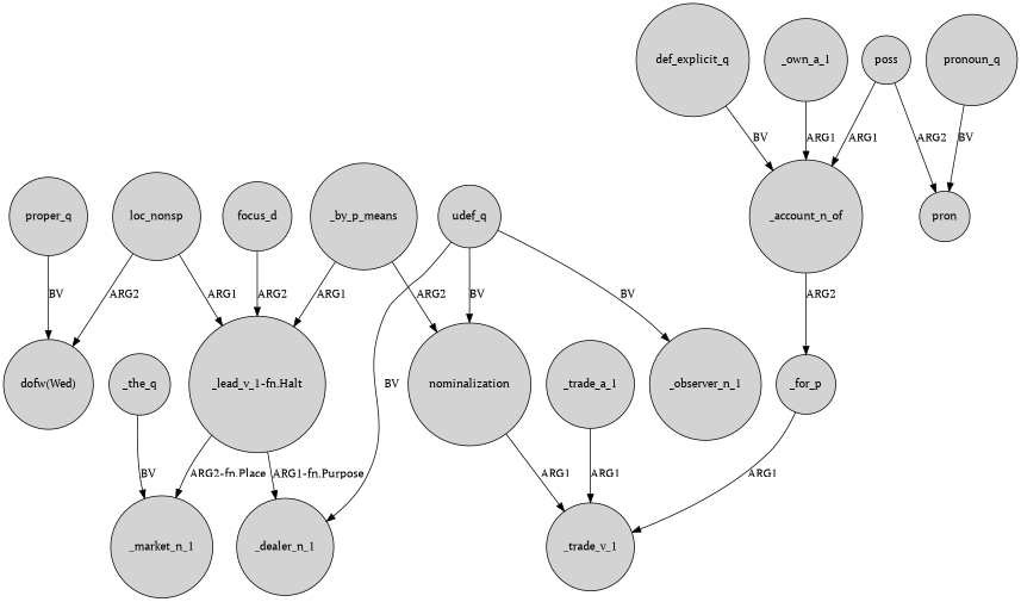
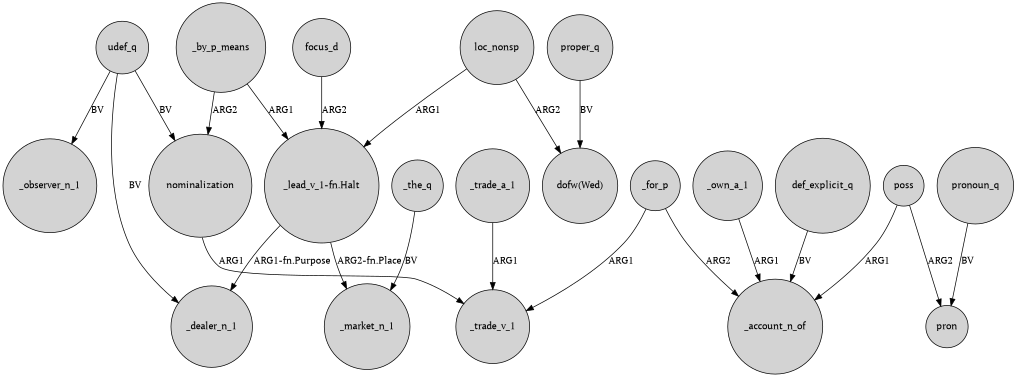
  digraph {
    fontname="PT Serif"
    node [fontname="PT Serif" shape=circle style=filled]
    edge [fontname="PT Serif"]
    loc_nonsp
    "dofw(Wed)"
    "_lead_v_1-fn.Halt"
    _dealer_n_1
    _market_n_1
    focus_d
    udef_q
    _observer_n_1
    nominalization
    _trade_v_1
    def_explicit_q
    _account_n_of
    _the_q
    pronoun_q
    pron
    poss
    _by_p_means
    proper_q
    n19 [label=_trade_a_1]
    _for_p
    _own_a_1
    loc_nonsp -> "dofw(Wed)" [label=ARG2]
    loc_nonsp -> "_lead_v_1-fn.Halt" [label=ARG1]
    "_lead_v_1-fn.Halt" -> _dealer_n_1 [label="ARG1-fn.Purpose"]
    "_lead_v_1-fn.Halt" -> _market_n_1 [label="ARG2-fn.Place"]
    focus_d -> "_lead_v_1-fn.Halt" [label=ARG2]
    udef_q -> _dealer_n_1 [label=BV]
    udef_q -> _observer_n_1 [label=BV]
    udef_q -> nominalization [label=BV]
    nominalization -> _trade_v_1 [label=ARG1]
    def_explicit_q -> _account_n_of [label=BV]
    _the_q -> _market_n_1 [label=BV]
    pronoun_q -> pron [label=BV]
    poss -> _account_n_of [label=ARG1]
    poss -> pron [label=ARG2]
    _by_p_means -> "_lead_v_1-fn.Halt" [label=ARG1]
    _by_p_means -> nominalization [label=ARG2]
    proper_q -> "dofw(Wed)" [label=BV]
    n19 -> _trade_v_1 [label=ARG1]
    _for_p -> _trade_v_1 [label=ARG1]
-   _account_n_of -> _for_p [label=ARG2]
+   _for_p -> _account_n_of [label=ARG2]
    _own_a_1 -> _account_n_of [label=ARG1]
  }
